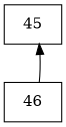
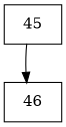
  digraph {
    fontname="DejaVu Serif"
    node [shape=record fontname="DejaVu Serif"]
    n1 [label="{45}"]
    n2 [label="{46}"]
-   n2 -> n1 [fontname="DejaVu Serif"]
+   n1 -> n2 [fontname="DejaVu Serif"]
  }
